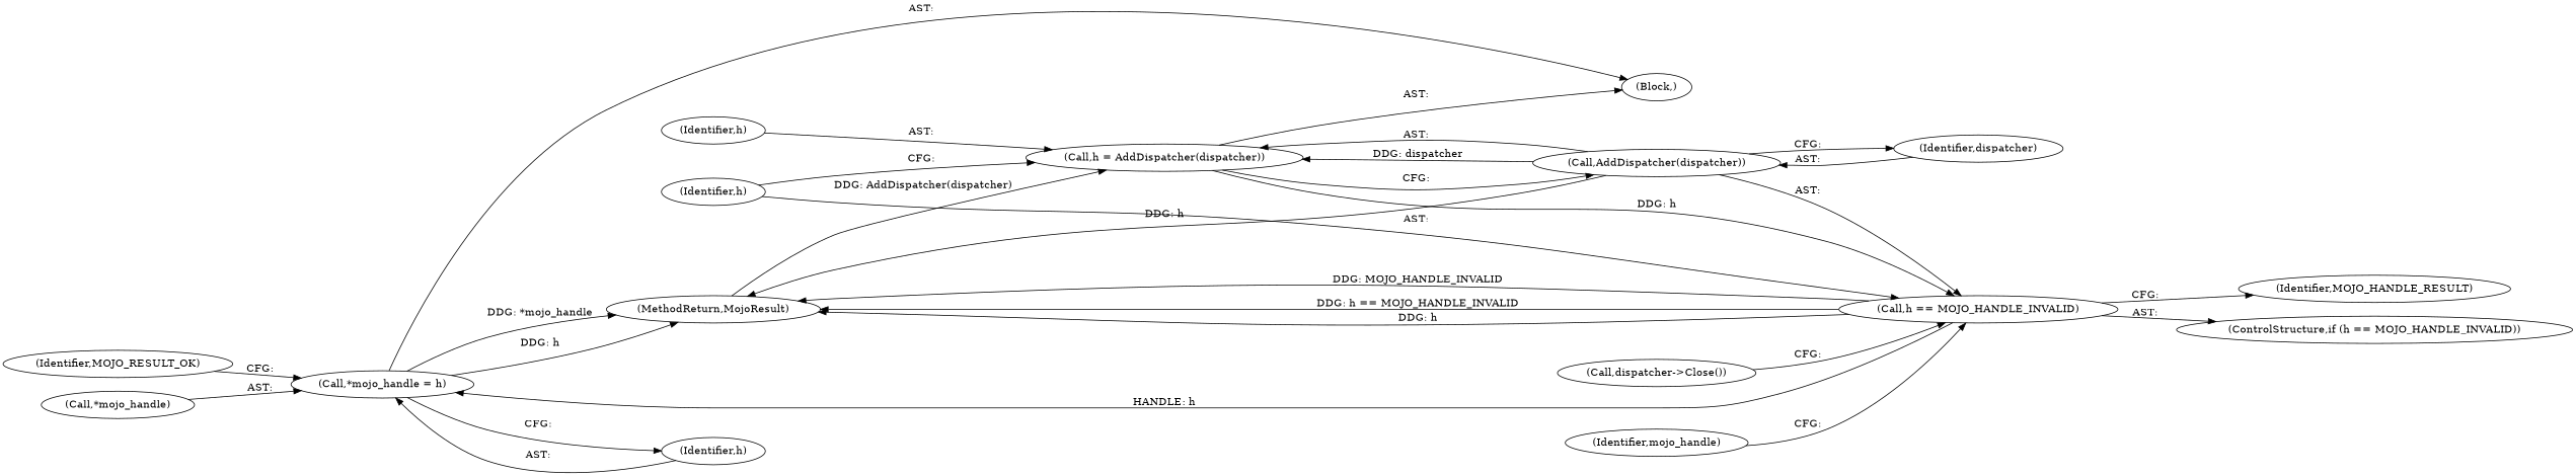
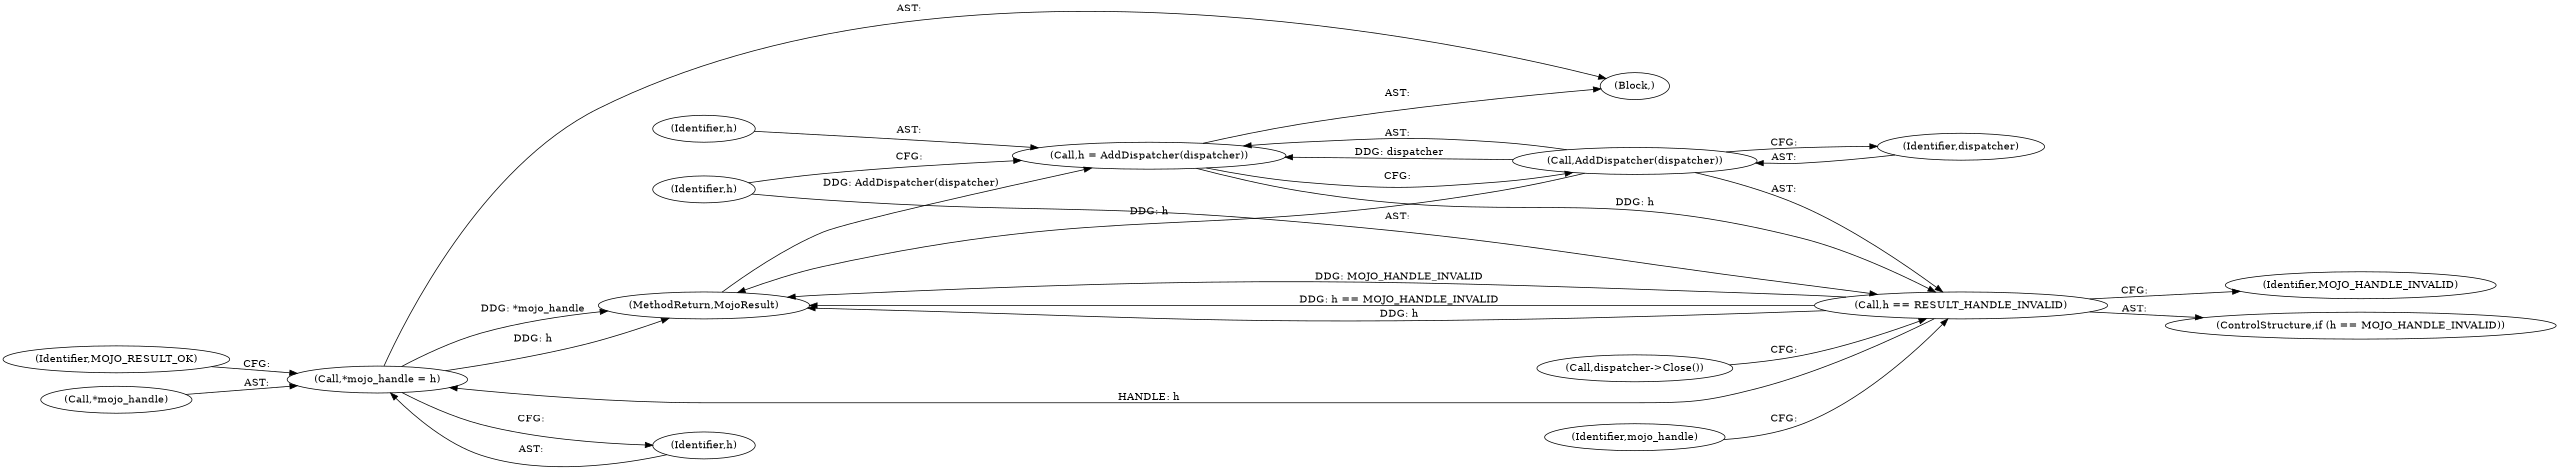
  digraph {
    rankdir=LR
    n1 [label="(Call,*mojo_handle = h)"]
    n2 [label="(MethodReturn,MojoResult)"]
    n3 [label="(Identifier,h)"]
    n4 [label="(Block,)"]
    n5 [label="(Call,h = AddDispatcher(dispatcher))"]
-   n6 [label="(Call,h == MOJO_HANDLE_INVALID)"]
-   n7 [label="(Identifier,MOJO_HANDLE_RESULT)"]
+   n6 [label="(Call,h == RESULT_HANDLE_INVALID)"]
+   n7 [label="(Identifier,MOJO_HANDLE_INVALID)"]
    n8 [label="(ControlStructure,if (h == MOJO_HANDLE_INVALID))"]
    n9 [label="(Call,AddDispatcher(dispatcher))"]
    n10 [label="(Identifier,dispatcher)"]
    n11 [label="(Call,dispatcher->Close())"]
    n12 [label="(Identifier,h)"]
    n13 [label="(Identifier,h)"]
    n14 [label="(Identifier,MOJO_RESULT_OK)"]
    n15 [label="(Identifier,mojo_handle)"]
    n16 [label="(Call,*mojo_handle)"]
    n1 -> n2 [label="DDG: h"]
    n1 -> n2 [label="DDG: *mojo_handle"]
    n1 -> n3 [label="CFG: "]
    n1 -> n4 [label="AST: "]
    n2 -> n5 [label="DDG: AddDispatcher(dispatcher)"]
    n3 -> n1 [label="AST: "]
    n5 -> n4 [label="AST: "]
    n5 -> n6 [label="DDG: h"]
    n5 -> n9 [label="CFG: "]
    n6 -> n1 [label="HANDLE: h"]
    n6 -> n2 [label="DDG: h == MOJO_HANDLE_INVALID"]
    n6 -> n2 [label="DDG: h"]
    n6 -> n2 [label="DDG: MOJO_HANDLE_INVALID"]
    n6 -> n7 [label="CFG: "]
    n6 -> n8 [label="AST: "]
    n9 -> n2 [label="DDG: h"]
    n9 -> n5 [label="AST: "]
    n9 -> n5 [label="DDG: dispatcher"]
    n9 -> n6 [label="AST: "]
    n9 -> n10 [label="CFG: "]
    n10 -> n9 [label="AST: "]
    n11 -> n6 [label="CFG: "]
    n12 -> n5 [label="AST: "]
    n13 -> n5 [label="CFG: "]
    n13 -> n6 [label="AST: "]
    n14 -> n1 [label="CFG: "]
    n15 -> n6 [label="CFG: "]
    n16 -> n1 [label="AST: "]
  }
